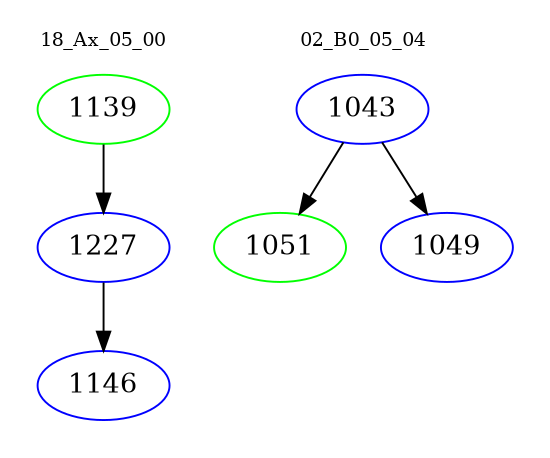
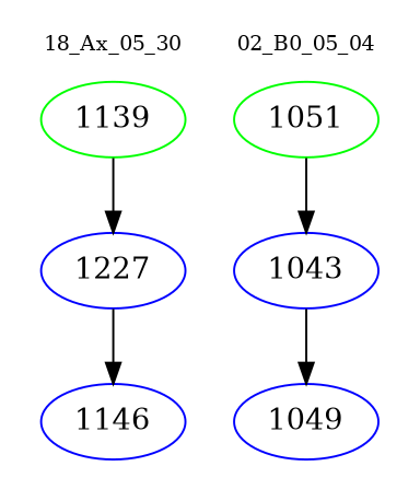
  digraph {
    node [color=blue]
    edge [color=black]
    n1 [color=green label=1139]
    n2 [label=1227]
    n3 [label=1146]
    n4 [color=green label=1051]
    n5 [label=1043]
    n6 [label=1049]
    subgraph cluster_1 {
      color=white
      fontsize=10
-     label="18_Ax_05_00"
+     label="18_Ax_05_30"
      n1
      n2
      n3
    }
    subgraph cluster_2 {
      color=white
      fontsize=10
      label="02_B0_05_04"
      n4
      n5
      n6
    }
    n1 -> n2
    n2 -> n3
-   n5 -> n4
+   n4 -> n5
    n5 -> n6
  }
